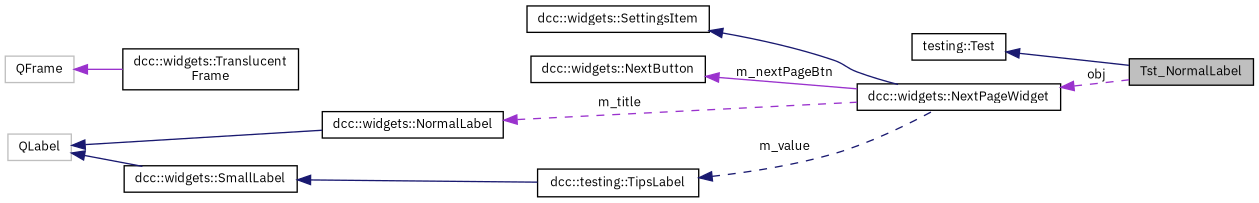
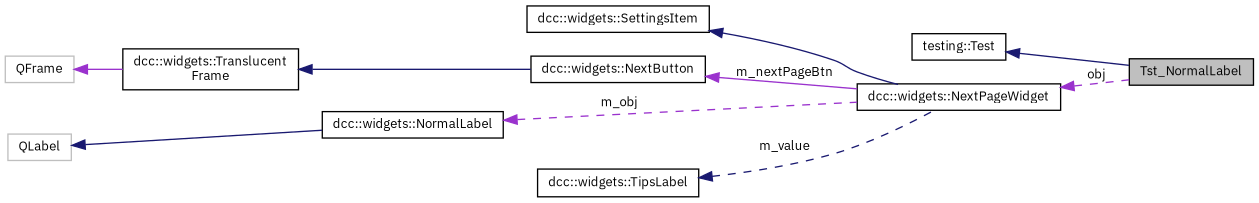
  digraph {
    fontname="IBM Plex Sans"
    rankdir=LR
    node [color=black fillcolor=white fontname="IBM Plex Sans" fontsize=10 shape=record style=filled]
    edge [color=midnightblue dir=back fontname="IBM Plex Sans" fontsize=10 labelfontname=Helvetica labelfontsize=10 style=solid]
    n1 [fillcolor=grey75 fontcolor=black height=0.2 label=Tst_NormalLabel width=0.4]
    n2 [height=0.2 label="testing::Test" width=0.4]
    n3 [height=0.2 label="dcc::widgets::NextPageWidget" width=0.4]
    n4 [height=0.2 label="dcc::widgets::SettingsItem" width=0.4]
    n5 [color=grey75 height=0.2 label=QFrame width=0.4]
    n6 [height=0.2 label="dcc::widgets::Translucent\lFrame" width=0.4]
    n7 [height=0.2 label="dcc::widgets::NextButton" width=0.4]
    n8 [height=0.2 label="dcc::widgets::NormalLabel" width=0.4]
    n9 [color=grey75 height=0.2 label=QLabel width=0.4]
-   n10 [height=0.2 label="dcc::widgets::SmallLabel" width=0.4]
-   n11 [height=0.2 label="dcc::testing::TipsLabel" width=0.4]
+   n11 [height=0.2 label="dcc::widgets::TipsLabel" width=0.4]
    n2 -> n1
    n3 -> n1 [color=darkorchid3 label=" obj" style=dashed]
    n4 -> n3
    n5 -> n6 [color=darkorchid3]
+   n6 -> n7
    n7 -> n3 [color=darkorchid3 label=" m_nextPageBtn"]
-   n8 -> n3 [color=darkorchid3 label=" m_title" style=dashed]
+   n8 -> n3 [color=darkorchid3 label=" m_obj" style=dashed]
    n9 -> n8
-   n9 -> n10
-   n10 -> n11
    n11 -> n3 [label=" m_value" style=dashed]
  }
